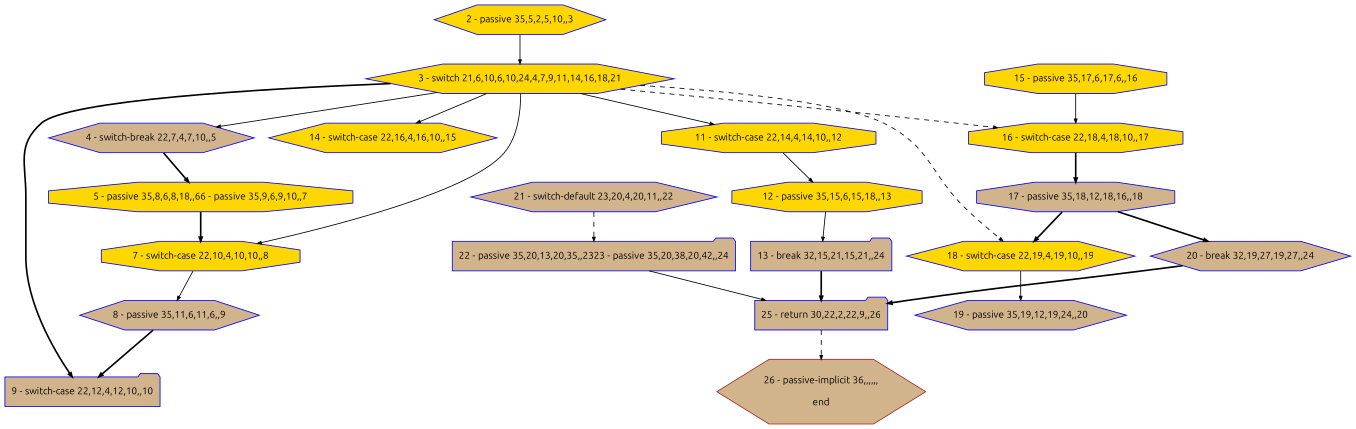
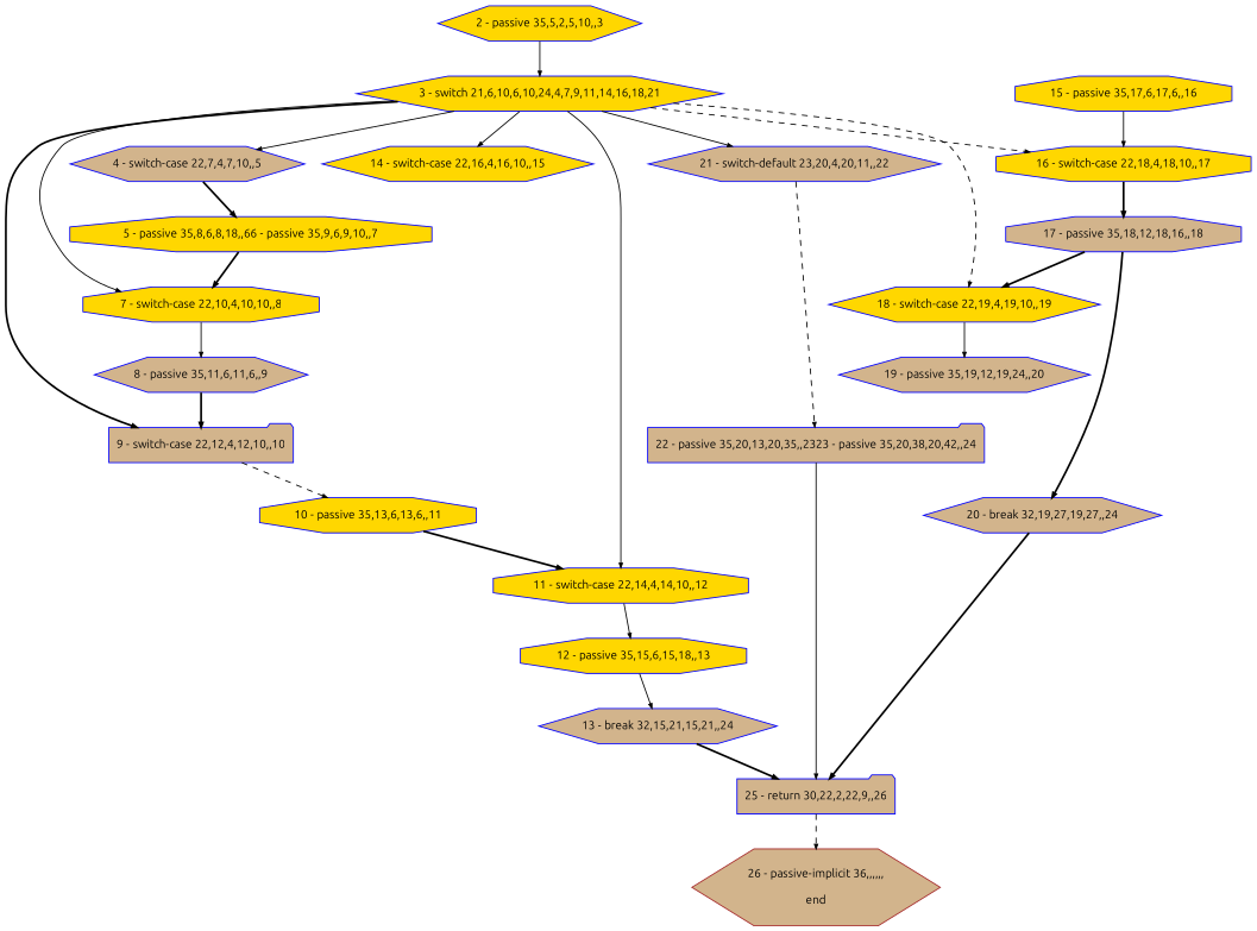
  digraph {
    bgcolor=white
    compound=true
    fillcolor="#FFFFCC"
    fontname=Ubuntu
    fontsize=12
    pack=true
    packmode=clust
    style="rounded,filled"
    node [color="#0000ff" compound=true fillcolor=gold fixedsize=false fontname=Ubuntu fontsize=12 node_initialized=no shape=hexagon style=filled]
    edge [arrowhead=normal arrowsize=0.5 arrowtail=none color="#000000" compound=true dir=forward fontcolor=black fontname=Ubuntu fontsize=12 style=solid]
    n1 [label="2 - passive 35,5,2,5,10,,3"]
    n2 [label="3 - switch 21,6,10,6,10,24,4,7,9,11,14,16,18,21"]
-   n3 [fillcolor=tan label="4 - switch-break 22,7,4,7,10,,5"]
+   n3 [fillcolor=tan label="4 - switch-case 22,7,4,7,10,,5"]
    n4 [label="7 - switch-case 22,10,4,10,10,,8" shape=octagon]
    n5 [fillcolor=tan label="9 - switch-case 22,12,4,12,10,,10" shape=folder]
    n6 [label="11 - switch-case 22,14,4,14,10,,12" shape=octagon]
    n7 [label="14 - switch-case 22,16,4,16,10,,15"]
    n8 [label="16 - switch-case 22,18,4,18,10,,17" shape=octagon]
    n9 [label="18 - switch-case 22,19,4,19,10,,19"]
    n10 [fillcolor=tan label="21 - switch-default 23,20,4,20,11,,22"]
    n11 [label="5 - passive 35,8,6,8,18,,66 - passive 35,9,6,9,10,,7" shape=octagon]
    n12 [fillcolor=tan label="8 - passive 35,11,6,11,6,,9"]
+   n13 [label="10 - passive 35,13,6,13,6,,11" shape=octagon]
    n14 [label="12 - passive 35,15,6,15,18,,13" shape=octagon]
    n15 [fillcolor=tan label="17 - passive 35,18,12,18,16,,18" shape=octagon]
    n16 [fillcolor=tan label="19 - passive 35,19,12,19,24,,20"]
    n17 [fillcolor=tan label="22 - passive 35,20,13,20,35,,2323 - passive 35,20,38,20,42,,24" shape=folder]
-   n18 [fillcolor=tan label="13 - break 32,15,21,15,21,,24" shape=folder]
+   n18 [fillcolor=tan label="13 - break 32,15,21,15,21,,24"]
    n19 [label="15 - passive 35,17,6,17,6,,16" shape=octagon]
    n20 [fillcolor=tan label="20 - break 32,19,27,19,27,,24"]
    n21 [fillcolor=tan label="25 - return 30,22,2,22,9,,26" shape=folder]
    n22 [color="#a52a2a" fillcolor=tan label="26 - passive-implicit 36,,,,,,\n\nend"]
    n1 -> n2
    n2 -> n3
    n2 -> n4
    n2 -> n5 [style=bold]
    n2 -> n6
    n2 -> n7
    n2 -> n8 [style=dashed]
    n2 -> n9 [style=dashed]
+   n2 -> n10
    n3 -> n11 [style=bold]
    n4 -> n12
+   n5 -> n13 [style=dashed]
    n6 -> n14
    n8 -> n15 [style=bold]
    n9 -> n16
    n10 -> n17 [style=dashed]
    n11 -> n4 [style=bold]
    n12 -> n5 [style=bold]
+   n13 -> n6 [style=bold]
    n14 -> n18
    n15 -> n9 [style=bold]
    n15 -> n20 [style=bold]
    n17 -> n21
    n18 -> n21 [style=bold]
    n19 -> n8
    n20 -> n21 [style=bold]
    n21 -> n22 [style=dashed]
  }
